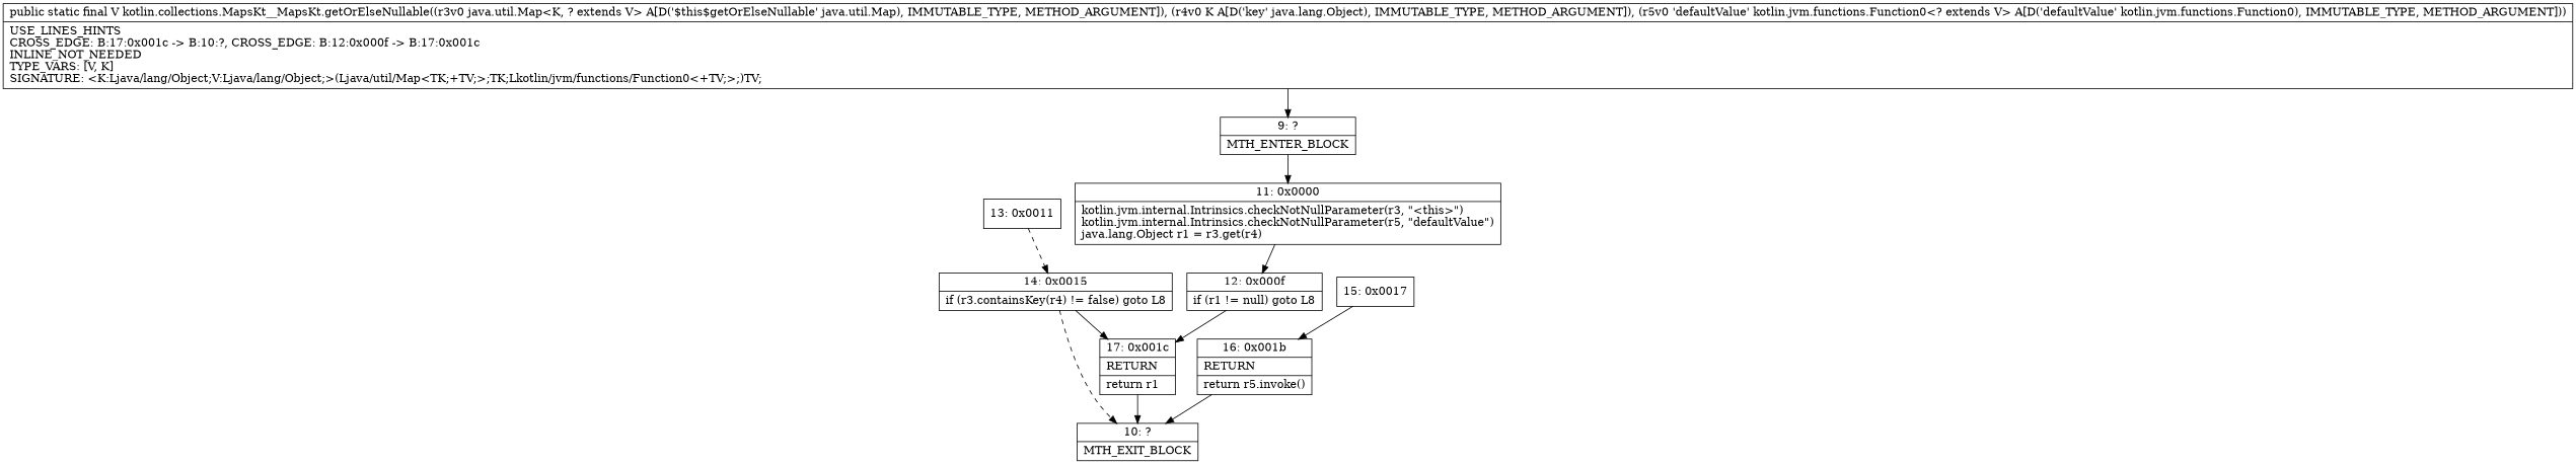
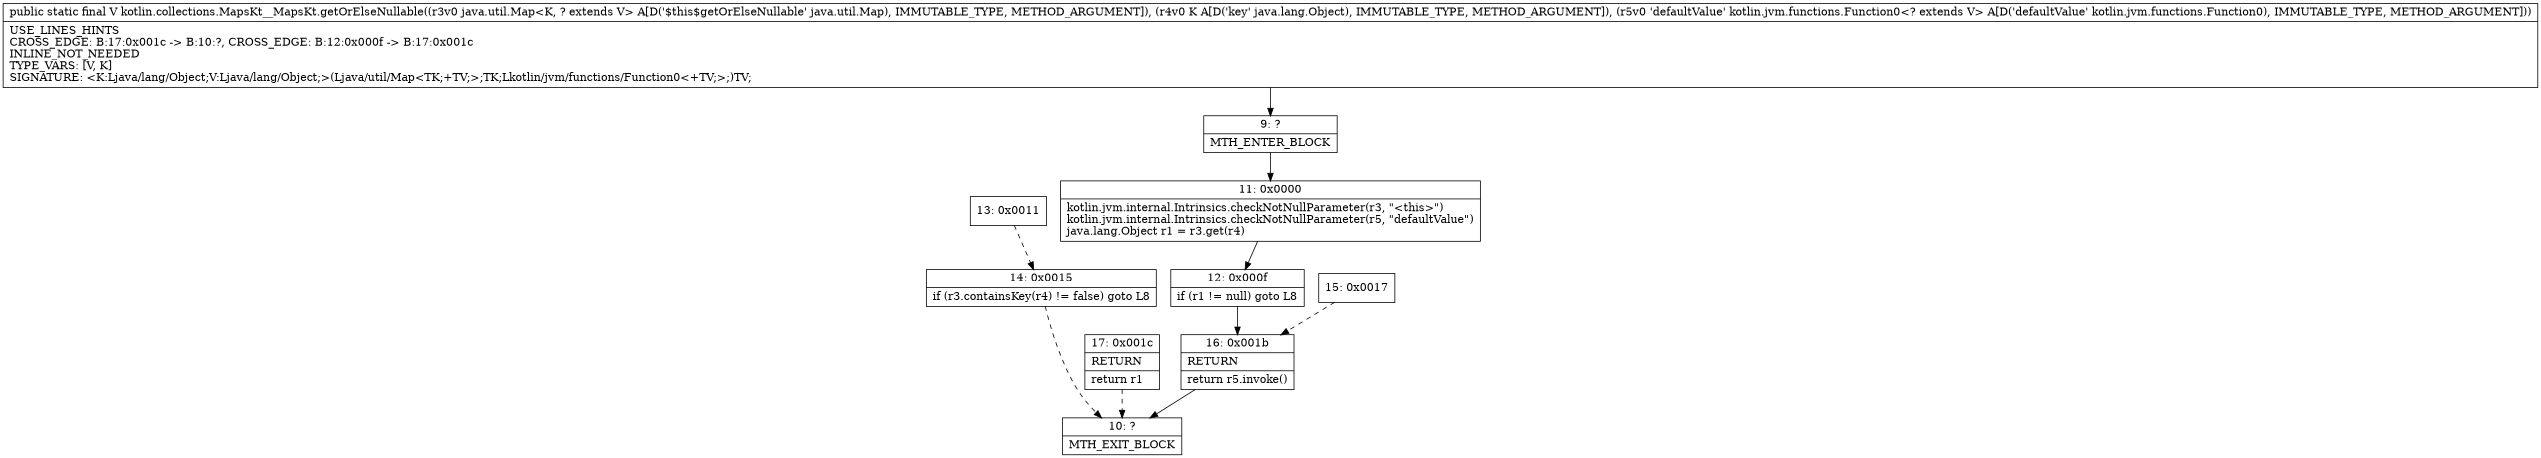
  digraph {
    node [shape=record]
    n1 [label="{9\:\ ?|MTH_ENTER_BLOCK\l}"]
    n2 [label="{11\:\ 0x0000|kotlin.jvm.internal.Intrinsics.checkNotNullParameter(r3, \"\<this\>\")\lkotlin.jvm.internal.Intrinsics.checkNotNullParameter(r5, \"defaultValue\")\ljava.lang.Object r1 = r3.get(r4)\l}"]
    n3 [label="{12\:\ 0x000f|if (r1 != null) goto L8\l}"]
    n4 [label="{17\:\ 0x001c|RETURN\l|return r1\l}"]
    n5 [label="{13\:\ 0x0011}"]
    n6 [label="{14\:\ 0x0015|if (r3.containsKey(r4) != false) goto L8\l}"]
    n7 [label="{10\:\ ?|MTH_EXIT_BLOCK\l}"]
    n8 [label="{15\:\ 0x0017}"]
    n9 [label="{16\:\ 0x001b|RETURN\l|return r5.invoke()\l}"]
    n10 [label="{public static final V kotlin.collections.MapsKt__MapsKt.getOrElseNullable((r3v0 java.util.Map\<K, ? extends V\> A[D('$this$getOrElseNullable' java.util.Map), IMMUTABLE_TYPE, METHOD_ARGUMENT]), (r4v0 K A[D('key' java.lang.Object), IMMUTABLE_TYPE, METHOD_ARGUMENT]), (r5v0 'defaultValue' kotlin.jvm.functions.Function0\<? extends V\> A[D('defaultValue' kotlin.jvm.functions.Function0), IMMUTABLE_TYPE, METHOD_ARGUMENT]))  | USE_LINES_HINTS\lCROSS_EDGE: B:17:0x001c \-\> B:10:?, CROSS_EDGE: B:12:0x000f \-\> B:17:0x001c\lINLINE_NOT_NEEDED\lTYPE_VARS: [V, K]\lSIGNATURE: \<K:Ljava\/lang\/Object;V:Ljava\/lang\/Object;\>(Ljava\/util\/Map\<TK;+TV;\>;TK;Lkotlin\/jvm\/functions\/Function0\<+TV;\>;)TV;\l}"]
    n1 -> n2
    n2 -> n3
-   n3 -> n4
-   n4 -> n7
+   n3 -> n9
+   n4 -> n7 [style=dashed]
    n5 -> n6 [style=dashed]
-   n6 -> n4
    n6 -> n7 [style=dashed]
-   n8 -> n9
+   n8 -> n9 [style=dashed]
    n9 -> n7
    n10 -> n1
  }
